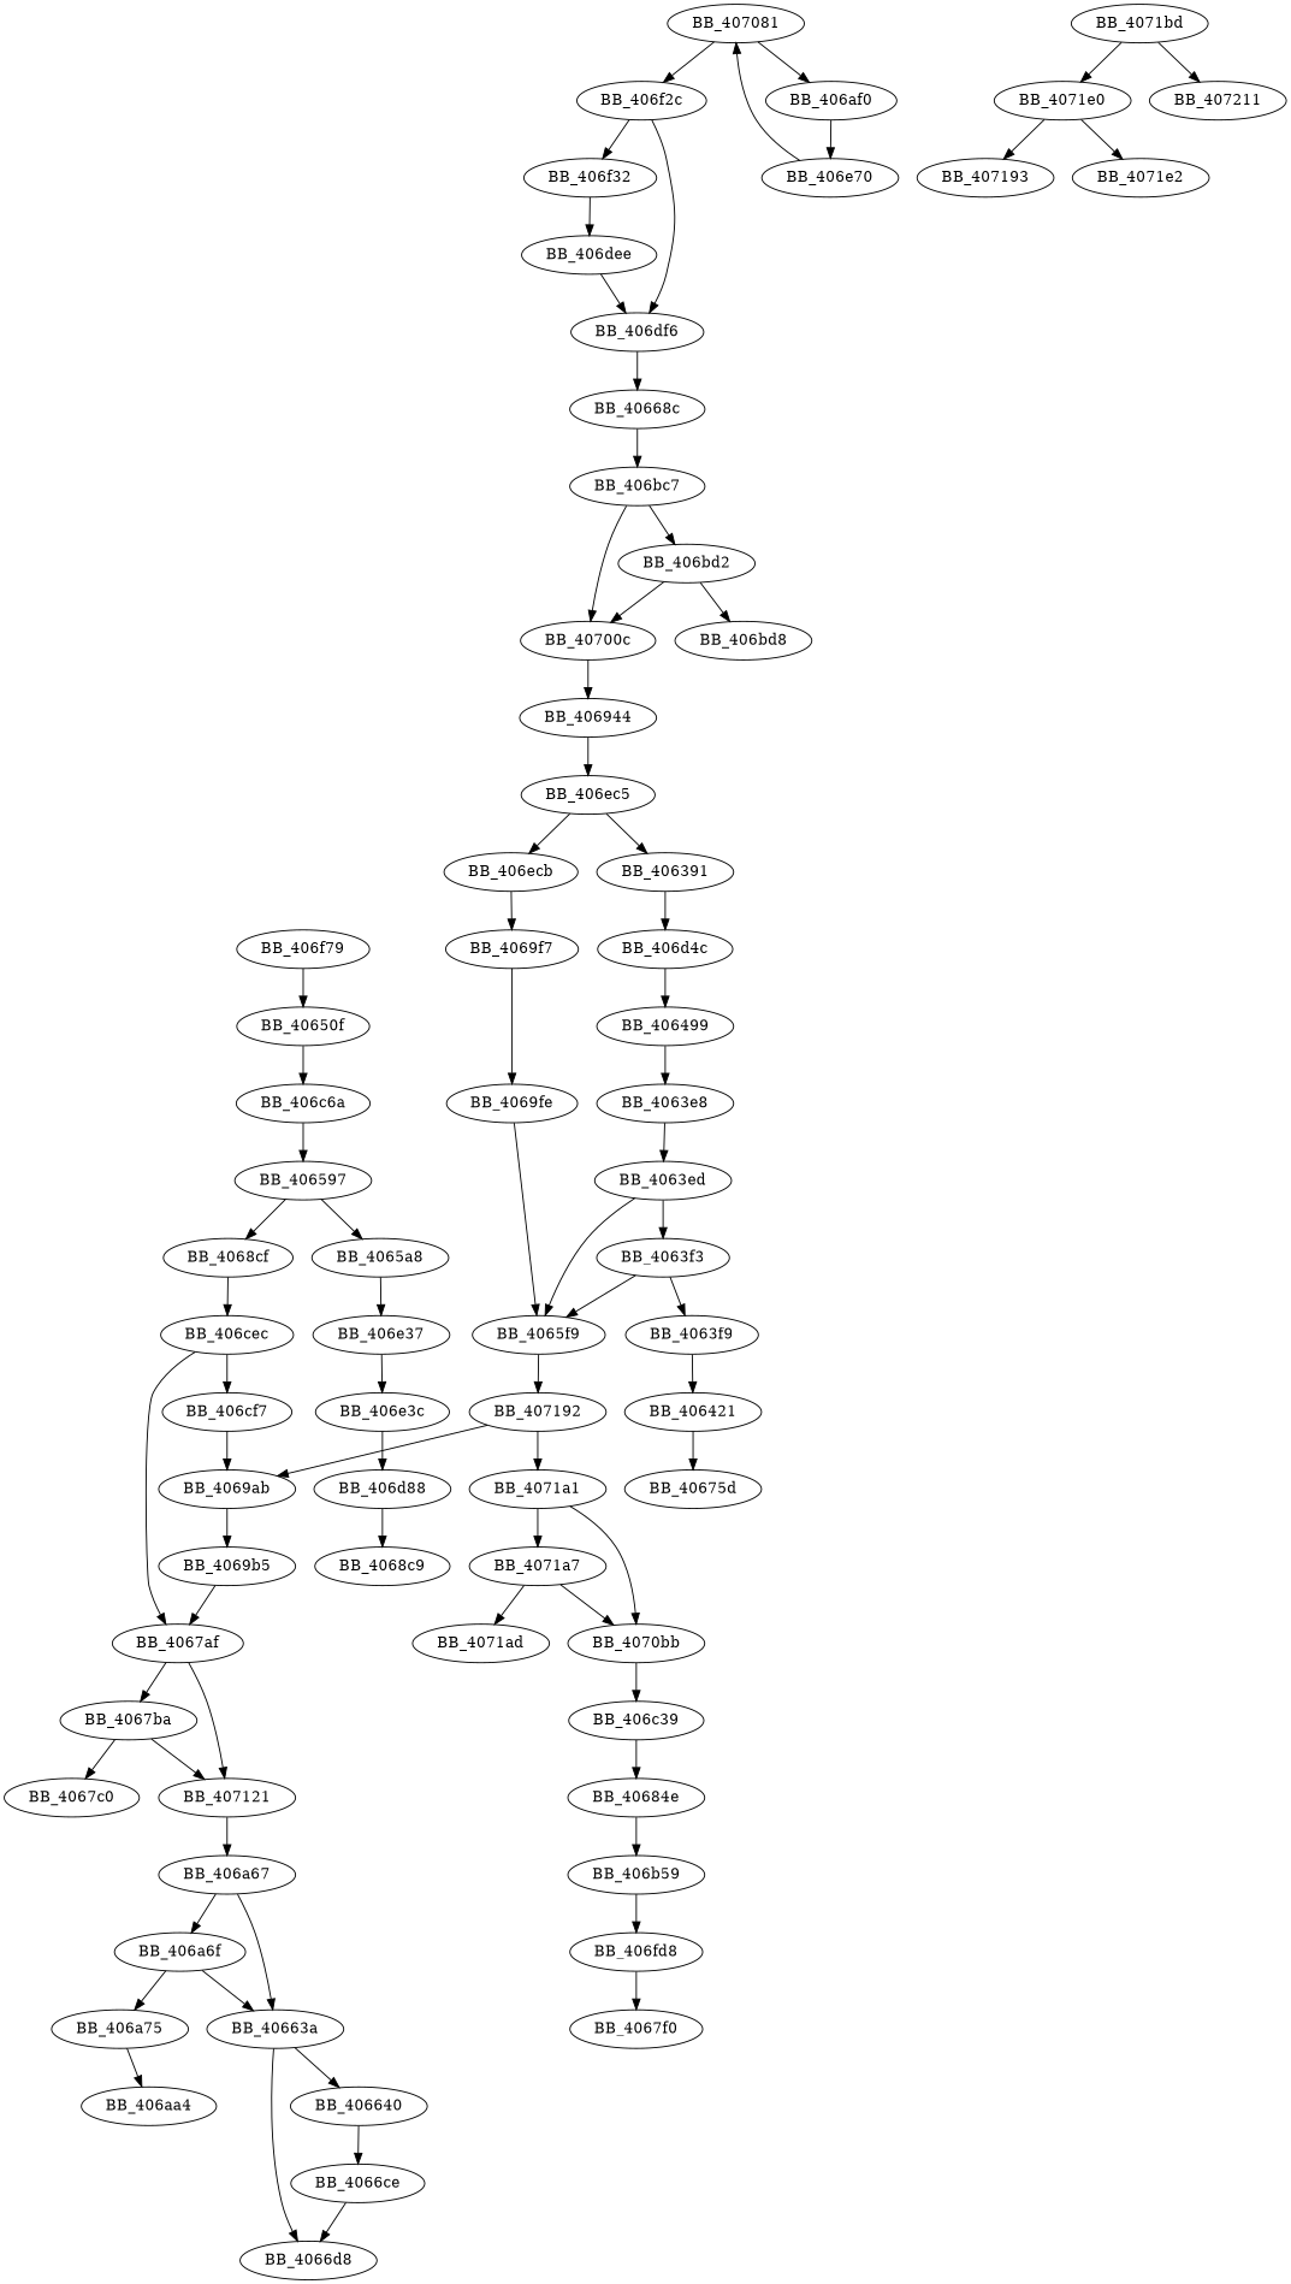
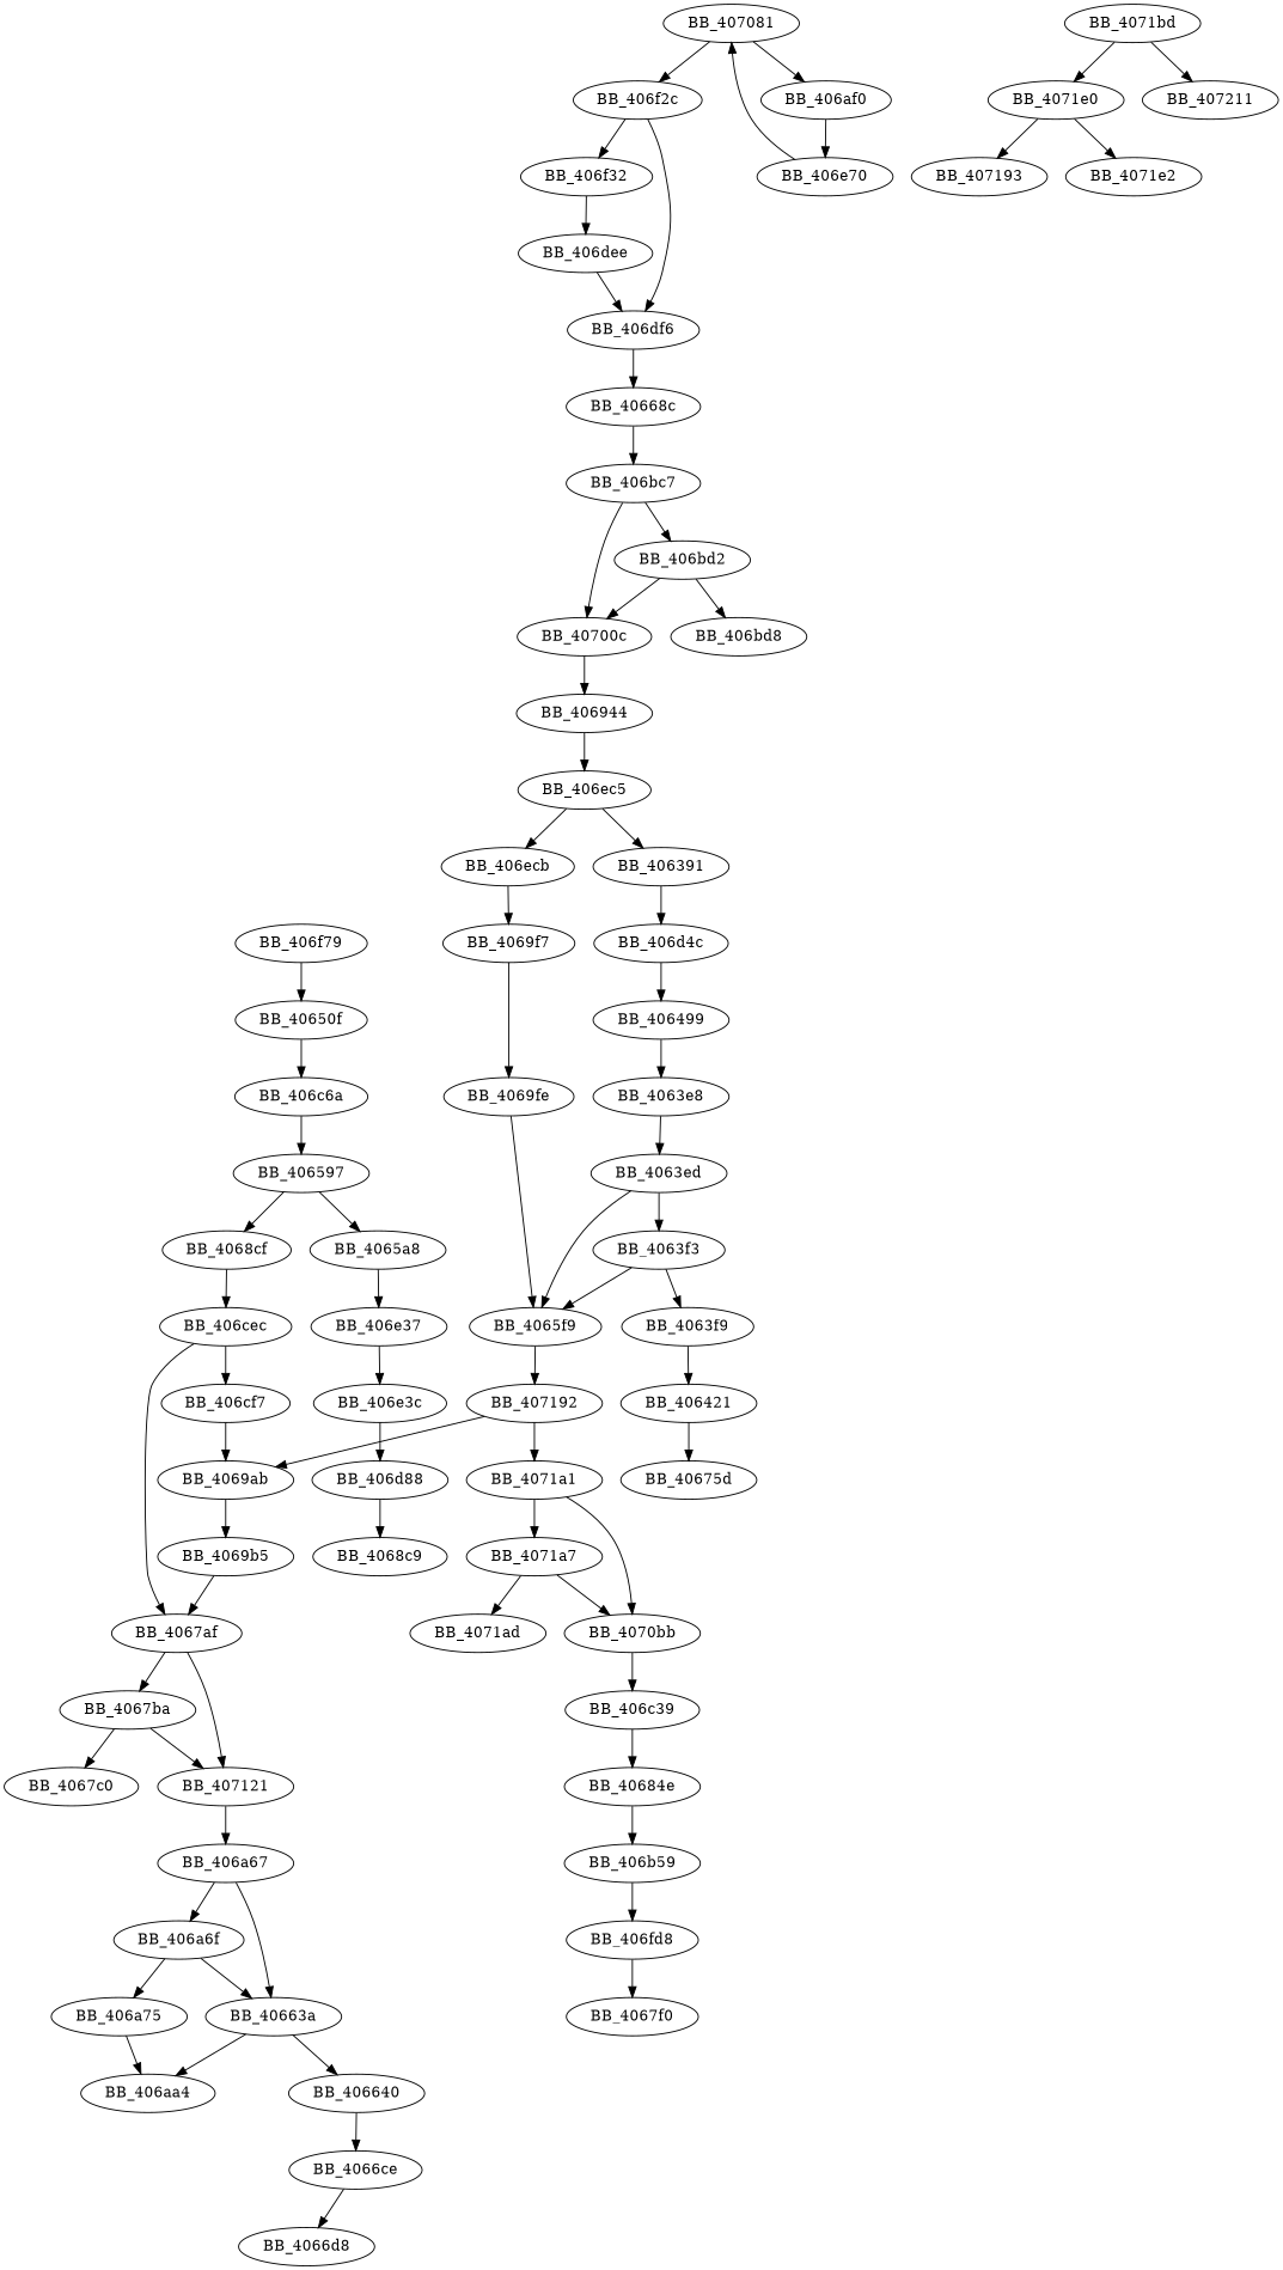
  digraph {
    BB_406391
    BB_406d4c
    BB_406499
    BB_4063e8
    BB_4063ed
    BB_4063f3
    BB_4065f9
    BB_4063f9
    BB_407192
    BB_406421
    BB_4069ab
    BB_4071a1
    BB_40675d
    BB_40650f
    BB_406c6a
    BB_406597
    BB_4065a8
    BB_4068cf
    BB_406e37
    BB_406cec
    BB_406e3c
    BB_4067af
    BB_406cf7
    BB_406d88
    BB_4069b5
    BB_4070bb
    BB_4071a7
    BB_40663a
    BB_406640
    BB_4066d8
    BB_4066ce
    BB_406af0
    BB_406e70
    BB_40668c
    BB_406bc7
    BB_406bd2
    BB_40700c
    BB_406bd8
    BB_406944
    BB_407081
    BB_4067ba
    BB_407121
    BB_4067c0
    BB_406a67
    BB_406a6f
    BB_40684e
    BB_406b59
    BB_406fd8
    BB_4067f0
    BB_406ec5
    BB_406ecb
    BB_4069f7
    BB_4069fe
    BB_406a75
    BB_406aa4
    BB_406f2c
    BB_406c39
    BB_4068c9
    BB_406dee
    BB_406df6
    BB_406f32
    BB_406f79
    BB_4071ad
    BB_4071bd
    BB_4071e0
    BB_407211
    BB_407193
    BB_4071e2
    BB_406391 -> BB_406d4c
    BB_406d4c -> BB_406499
    BB_406499 -> BB_4063e8
    BB_4063e8 -> BB_4063ed
    BB_4063ed -> BB_4063f3
    BB_4063ed -> BB_4065f9
    BB_4063f3 -> BB_4065f9
    BB_4063f3 -> BB_4063f9
    BB_4065f9 -> BB_407192
    BB_4063f9 -> BB_406421
    BB_407192 -> BB_4069ab
    BB_407192 -> BB_4071a1
    BB_406421 -> BB_40675d
    BB_4069ab -> BB_4069b5
    BB_4071a1 -> BB_4070bb
    BB_4071a1 -> BB_4071a7
    BB_40650f -> BB_406c6a
    BB_406c6a -> BB_406597
    BB_406597 -> BB_4065a8
    BB_406597 -> BB_4068cf
    BB_4065a8 -> BB_406e37
    BB_4068cf -> BB_406cec
    BB_406e37 -> BB_406e3c
    BB_406cec -> BB_4067af
    BB_406cec -> BB_406cf7
    BB_406e3c -> BB_406d88
    BB_4067af -> BB_4067ba
    BB_4067af -> BB_407121
    BB_406cf7 -> BB_4069ab
    BB_406d88 -> BB_4068c9
    BB_4069b5 -> BB_4067af
    BB_4070bb -> BB_406c39
    BB_4071a7 -> BB_4070bb
    BB_4071a7 -> BB_4071ad
    BB_40663a -> BB_406640
-   BB_40663a -> BB_4066d8
+   BB_40663a -> BB_406aa4
    BB_406640 -> BB_4066ce
    BB_4066ce -> BB_4066d8
    BB_406af0 -> BB_406e70
    BB_406e70 -> BB_407081
    BB_40668c -> BB_406bc7
    BB_406bc7 -> BB_406bd2
    BB_406bc7 -> BB_40700c
    BB_406bd2 -> BB_40700c
    BB_406bd2 -> BB_406bd8
    BB_40700c -> BB_406944
    BB_406944 -> BB_406ec5
    BB_407081 -> BB_406af0
    BB_407081 -> BB_406f2c
    BB_4067ba -> BB_407121
    BB_4067ba -> BB_4067c0
    BB_407121 -> BB_406a67
    BB_406a67 -> BB_40663a
    BB_406a67 -> BB_406a6f
    BB_406a6f -> BB_40663a
    BB_406a6f -> BB_406a75
    BB_40684e -> BB_406b59
    BB_406b59 -> BB_406fd8
    BB_406fd8 -> BB_4067f0
    BB_406ec5 -> BB_406391
    BB_406ec5 -> BB_406ecb
    BB_406ecb -> BB_4069f7
    BB_4069f7 -> BB_4069fe
    BB_4069fe -> BB_4065f9
    BB_406a75 -> BB_406aa4
    BB_406f2c -> BB_406df6
    BB_406f2c -> BB_406f32
    BB_406c39 -> BB_40684e
    BB_406dee -> BB_406df6
    BB_406df6 -> BB_40668c
    BB_406f32 -> BB_406dee
    BB_406f79 -> BB_40650f
    BB_4071bd -> BB_4071e0
    BB_4071bd -> BB_407211
    BB_4071e0 -> BB_407193
    BB_4071e0 -> BB_4071e2
  }
